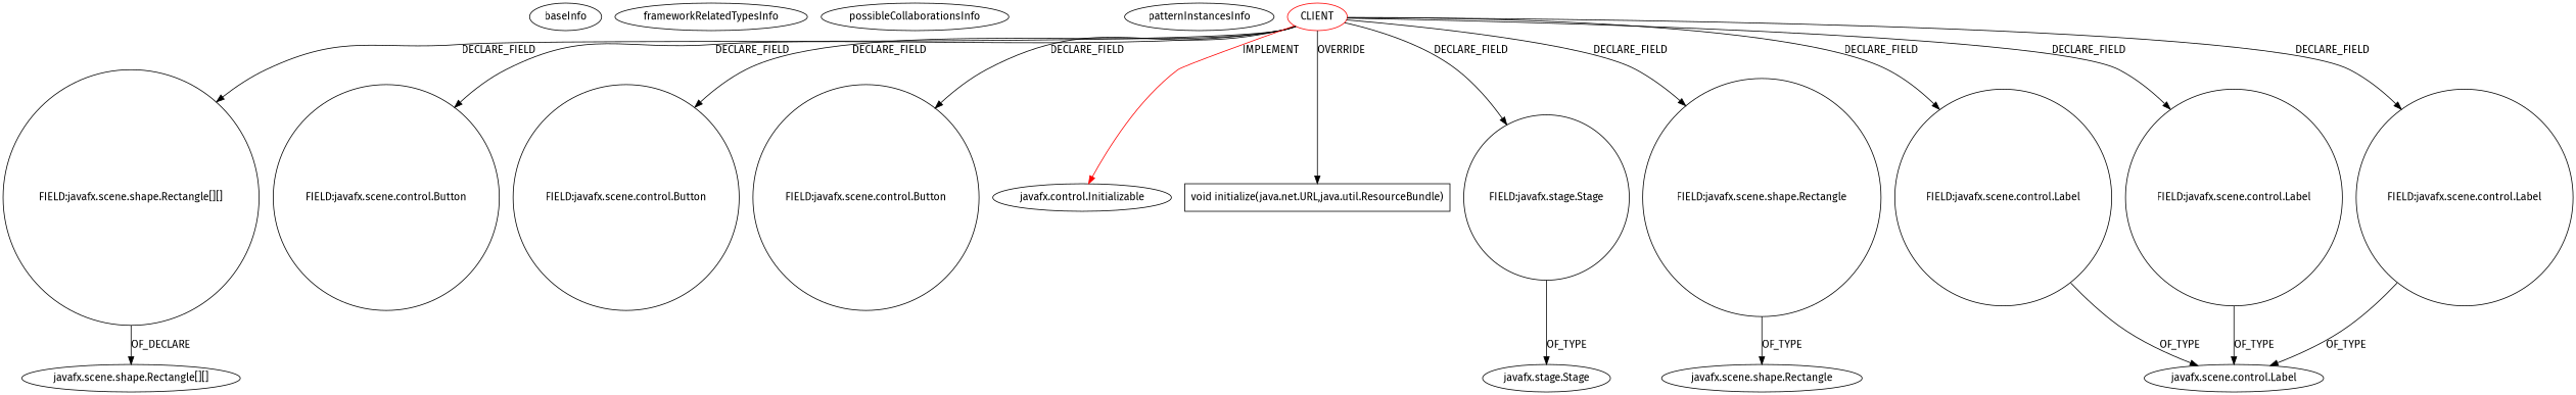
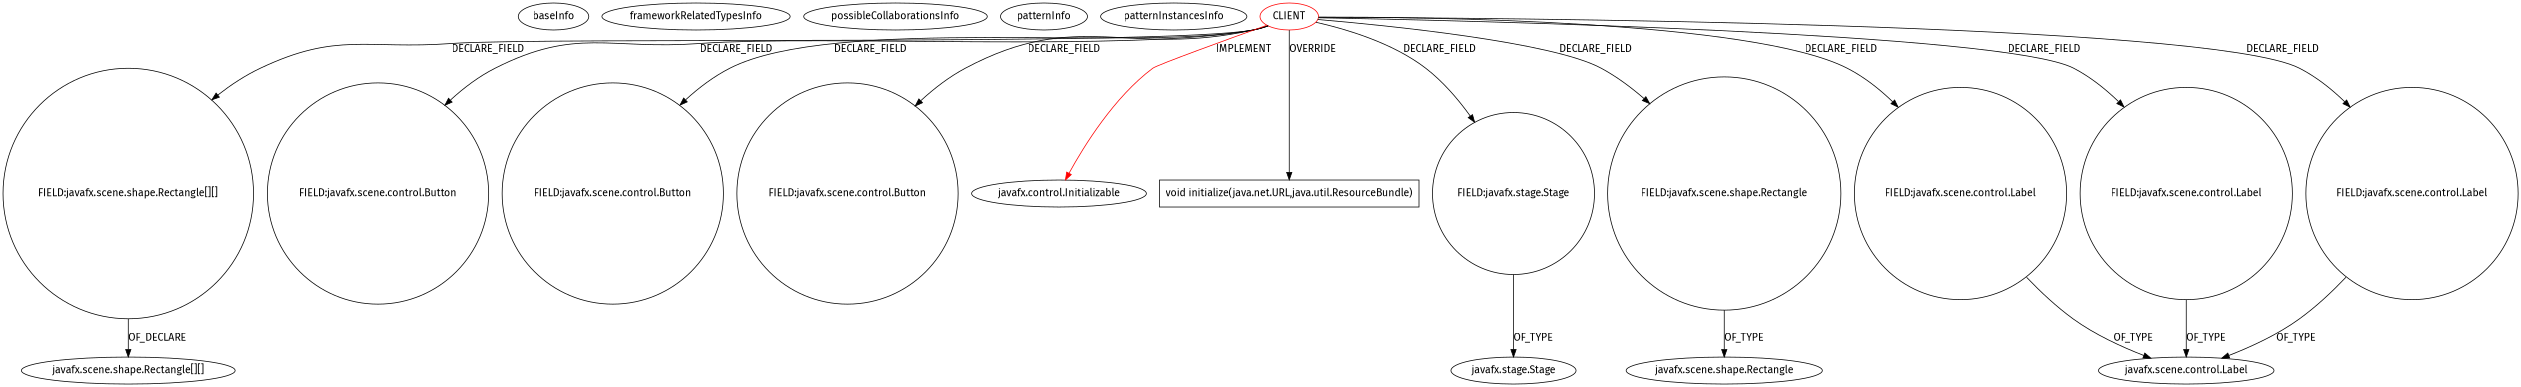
  digraph {
    fontname="Fira Sans"
    node [fontname="Fira Sans" isFrameworkType=false vertexType=FIELD_DECLARATION]
    edge [fontname="Fira Sans"]
    baseInfo [category=pattern graphId=3366 isAnonymous=false possibleRelation=false isFrameworkType="" vertexType=""]
    frameworkRelatedTypesInfo [0="javafx.fxml.Initializable" isFrameworkType="" vertexType=""]
    possibleCollaborationsInfo [isFrameworkType="" vertexType=""]
+   patternInfo [frequency=2.0 patternRootClient=0 isFrameworkType="" vertexType=""]
    patternInstancesInfo [0="RUAN0007-FastestPathSimulator~/RUAN0007-FastestPathSimulator/FastestPathSimulator-master/FastPathSimulator/src/application/FastestPathSimulatorController.java~FastestPathSimulatorController~1116" 1="walker-clint-AIProj3~/walker-clint-AIProj3/AIProj3-master/src/application/GameBoardController.java~GameBoardController~4712" isFrameworkType="" vertexType=""]
    n6 [label="FIELD:javafx.scene.shape.Rectangle[][]" shape=circle]
    n7 [label="javafx.scene.shape.Rectangle[][]" vertexType=FRAMEWORK_CLASS_TYPE]
    n8 [color=red label=CLIENT vertexType=ROOT_CLIENT_CLASS_DECLARATION]
    n9 [label="FIELD:javafx.scene.control.Button" shape=circle]
    n10 [label="FIELD:javafx.scene.control.Button" shape=circle]
    n11 [label="FIELD:javafx.scene.control.Button" shape=circle]
    n12 [label="javafx.control.Initializable" vertexType=FRAMEWORK_INTERFACE_TYPE]
    n13 [label="void initialize(java.net.URL,java.util.ResourceBundle)" shape=box vertexType=OVERRIDING_METHOD_DECLARATION]
    n14 [label="FIELD:javafx.stage.Stage" shape=circle]
    n15 [label="FIELD:javafx.scene.shape.Rectangle" shape=circle]
    n16 [label="FIELD:javafx.scene.control.Label" shape=circle]
    n17 [label="FIELD:javafx.scene.control.Label" shape=circle]
    n18 [label="FIELD:javafx.scene.control.Label" shape=circle]
    n19 [label="javafx.stage.Stage" vertexType=FRAMEWORK_CLASS_TYPE]
    n20 [label="javafx.scene.shape.Rectangle" vertexType=FRAMEWORK_CLASS_TYPE]
    n21 [label="javafx.scene.control.Label" vertexType=FRAMEWORK_CLASS_TYPE]
    n6 -> n7 [label=OF_DECLARE]
    n8 -> n6 [label=DECLARE_FIELD]
    n8 -> n9 [label=DECLARE_FIELD]
    n8 -> n10 [label=DECLARE_FIELD]
    n8 -> n11 [label=DECLARE_FIELD]
    n8 -> n12 [color=red label=IMPLEMENT]
    n8 -> n13 [label=OVERRIDE]
    n8 -> n14 [label=DECLARE_FIELD]
    n8 -> n15 [label=DECLARE_FIELD]
    n8 -> n16 [label=DECLARE_FIELD]
    n8 -> n17 [label=DECLARE_FIELD]
    n8 -> n18 [label=DECLARE_FIELD]
    n14 -> n19 [label=OF_TYPE]
    n15 -> n20 [label=OF_TYPE]
    n16 -> n21 [label=OF_TYPE]
    n17 -> n21 [label=OF_TYPE]
    n18 -> n21 [label=OF_TYPE]
  }
